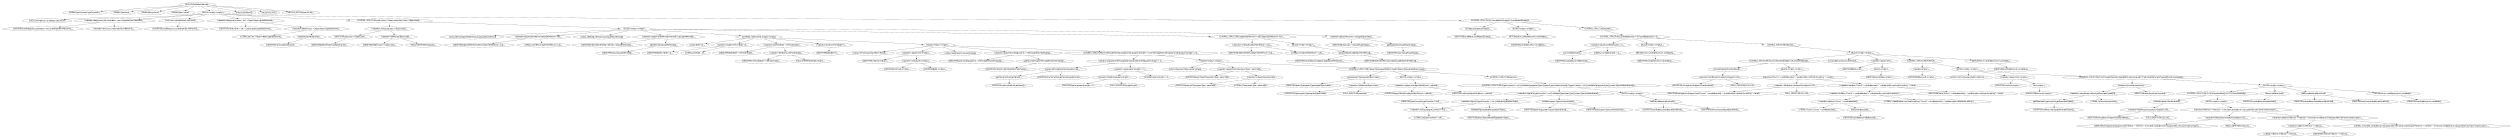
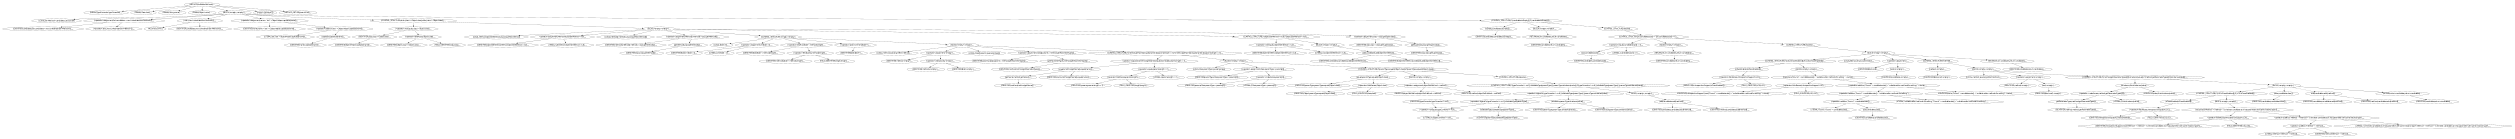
  digraph {
    fontname=Montserrat
    node [fontname=Montserrat]
    edge [fontname=Montserrat]
    n1 [label=<(METHOD,findSetterMethods)<SUB>267</SUB>>]
    n2 [label=<(PARAM,TypeConverter typeConverter)<SUB>267</SUB>>]
    n3 [label=<(PARAM,Class clazz)<SUB>267</SUB>>]
    n4 [label=<(PARAM,String name)<SUB>267</SUB>>]
    n5 [label=<(PARAM,Object value)<SUB>267</SUB>>]
    n6 [label=<(BLOCK,&lt;empty&gt;,&lt;empty&gt;)<SUB>267</SUB>>]
    n7 [label=<(MODIFIER,PRIVATE)>]
    n8 [label=<(MODIFIER,STATIC)>]
    n9 [label=<(METHOD_RETURN,java.util.Set)<SUB>267</SUB>>]
    n10 [label=<(LOCAL,Set&lt;Method&gt; candidates: java.util.Set)>]
    n11 [label=<(&lt;operator&gt;.assignment,Set candidates = new LinkedHashSet&lt;Method&gt;())<SUB>268</SUB>>]
    n12 [label=<(&lt;init&gt;,new LinkedHashSet&lt;Method&gt;())<SUB>268</SUB>>]
    n13 [label=<(&lt;operator&gt;.assignment,name = &quot;set&quot; + ObjectHelper.capitalize(name))<SUB>271</SUB>>]
    n14 [label=<(CONTROL_STRUCTURE,while (clazz != Object.class),while (clazz != Object.class))<SUB>272</SUB>>]
    n15 [label=<(CONTROL_STRUCTURE,if (candidates.isEmpty()),if (candidates.isEmpty()))<SUB>294</SUB>>]
    n16 [label=<(IDENTIFIER,candidates,Set candidates = new LinkedHashSet&lt;Method&gt;())<SUB>268</SUB>>]
    n17 [label=<(&lt;operator&gt;.alloc,new LinkedHashSet&lt;Method&gt;())<SUB>268</SUB>>]
    n18 [label=<(IDENTIFIER,candidates,new LinkedHashSet&lt;Method&gt;())<SUB>268</SUB>>]
    n19 [label=<(IDENTIFIER,name,name = &quot;set&quot; + ObjectHelper.capitalize(name))<SUB>271</SUB>>]
    n20 [label=<(&lt;operator&gt;.addition,&quot;set&quot; + ObjectHelper.capitalize(name))<SUB>271</SUB>>]
    n21 [label=<(&lt;operator&gt;.notEquals,clazz != Object.class)<SUB>272</SUB>>]
    n22 [label=<(BLOCK,&lt;empty&gt;,&lt;empty&gt;)<SUB>272</SUB>>]
    n23 [label=<(isEmpty,candidates.isEmpty())<SUB>294</SUB>>]
    n24 [label=<(BLOCK,&lt;empty&gt;,&lt;empty&gt;)<SUB>294</SUB>>]
    n25 [label=<(CONTROL_STRUCTURE,else,else)<SUB>296</SUB>>]
    n26 [label=<(LITERAL,&quot;set&quot;,&quot;set&quot; + ObjectHelper.capitalize(name))<SUB>271</SUB>>]
    n27 [label=<(capitalize,capitalize(name))<SUB>271</SUB>>]
    n28 [label=<(IDENTIFIER,name,capitalize(name))<SUB>271</SUB>>]
    n29 [label=<(IDENTIFIER,ObjectHelper,capitalize(name))<SUB>271</SUB>>]
    n30 [label=<(IDENTIFIER,clazz,clazz != Object.class)<SUB>272</SUB>>]
    n31 [label=<(&lt;operator&gt;.fieldAccess,Object.class)<SUB>272</SUB>>]
    n32 [label=<(LOCAL,Method objectSetMethod: java.lang.reflect.Method)>]
    n33 [label=<(&lt;operator&gt;.assignment,Method objectSetMethod = null)<SUB>275</SUB>>]
    n34 [label=<(LOCAL,Method[] methods: java.lang.reflect.Method[])>]
    n35 [label=<(&lt;operator&gt;.assignment,Method[] methods = clazz.getMethods())<SUB>276</SUB>>]
    n36 [label=<(CONTROL_STRUCTURE,&lt;empty&gt;,&lt;empty&gt;)>]
    n37 [label=<(CONTROL_STRUCTURE,if (objectSetMethod != null),if (objectSetMethod != null))<SUB>288</SUB>>]
    n38 [label=<(&lt;operator&gt;.assignment,clazz = clazz.getSuperclass())<SUB>291</SUB>>]
    n39 [label=<(IDENTIFIER,Object,clazz != Object.class)<SUB>272</SUB>>]
    n40 [label=<(FIELD_IDENTIFIER,class,class)<SUB>272</SUB>>]
    n41 [label=<(IDENTIFIER,objectSetMethod,Method objectSetMethod = null)<SUB>275</SUB>>]
    n42 [label=<(LITERAL,null,Method objectSetMethod = null)<SUB>275</SUB>>]
    n43 [label=<(IDENTIFIER,methods,Method[] methods = clazz.getMethods())<SUB>276</SUB>>]
    n44 [label=<(getMethods,clazz.getMethods())<SUB>276</SUB>>]
    n45 [label=<(LOCAL,$idx1: int)<SUB>277</SUB>>]
    n46 [label=<(&lt;operator&gt;.assignment,int $idx1 = 0)<SUB>277</SUB>>]
    n47 [label=<(&lt;operator&gt;.lessThan,$idx1 &lt; methods.length)<SUB>277</SUB>>]
    n48 [label=<(&lt;operator&gt;.postIncrement,$idx1++)<SUB>277</SUB>>]
    n49 [label=<(BLOCK,&lt;empty&gt;,&lt;empty&gt;)<SUB>277</SUB>>]
    n50 [label=<(&lt;operator&gt;.notEquals,objectSetMethod != null)<SUB>288</SUB>>]
    n51 [label=<(BLOCK,&lt;empty&gt;,&lt;empty&gt;)<SUB>288</SUB>>]
    n52 [label=<(IDENTIFIER,clazz,clazz = clazz.getSuperclass())<SUB>291</SUB>>]
    n53 [label=<(getSuperclass,clazz.getSuperclass())<SUB>291</SUB>>]
    n54 [label=<(IDENTIFIER,clazz,clazz.getMethods())<SUB>276</SUB>>]
    n55 [label=<(IDENTIFIER,$idx1,int $idx1 = 0)<SUB>277</SUB>>]
    n56 [label=<(LITERAL,0,int $idx1 = 0)<SUB>277</SUB>>]
    n57 [label=<(IDENTIFIER,$idx1,$idx1 &lt; methods.length)<SUB>277</SUB>>]
    n58 [label=<(&lt;operator&gt;.fieldAccess,methods.length)<SUB>277</SUB>>]
    n59 [label=<(IDENTIFIER,$idx1,$idx1++)<SUB>277</SUB>>]
    n60 [label=<(LOCAL,method: java.lang.reflect.Method)<SUB>277</SUB>>]
    n61 [label=<(&lt;operator&gt;.assignment,&lt;empty&gt;)<SUB>277</SUB>>]
    n62 [label=<(LOCAL,Class[] params: java.lang.Class[])>]
    n63 [label=<(&lt;operator&gt;.assignment,Class[] params = method.getParameterTypes())<SUB>278</SUB>>]
    n64 [label=<(CONTROL_STRUCTURE,if (method.getName().equals(name) &amp;&amp; params.length == 1),if (method.getName().equals(name) &amp;&amp; params.length == 1))<SUB>279</SUB>>]
    n65 [label=<(IDENTIFIER,methods,$idx1 &lt; methods.length)<SUB>277</SUB>>]
    n66 [label=<(FIELD_IDENTIFIER,length,length)<SUB>277</SUB>>]
    n67 [label=<(IDENTIFIER,method,&lt;empty&gt;)<SUB>277</SUB>>]
    n68 [label=<(&lt;operator&gt;.indexAccess,&lt;empty&gt;)<SUB>277</SUB>>]
    n69 [label=<(IDENTIFIER,params,Class[] params = method.getParameterTypes())<SUB>278</SUB>>]
    n70 [label=<(getParameterTypes,method.getParameterTypes())<SUB>278</SUB>>]
    n71 [label=<(&lt;operator&gt;.logicalAnd,method.getName().equals(name) &amp;&amp; params.length == 1)<SUB>279</SUB>>]
    n72 [label=<(BLOCK,&lt;empty&gt;,&lt;empty&gt;)<SUB>279</SUB>>]
    n73 [label=<(IDENTIFIER,methods,&lt;empty&gt;)<SUB>277</SUB>>]
    n74 [label=<(IDENTIFIER,$idx1,&lt;empty&gt;)<SUB>277</SUB>>]
    n75 [label=<(IDENTIFIER,method,method.getParameterTypes())<SUB>278</SUB>>]
    n76 [label=<(equals,method.getName().equals(name))<SUB>279</SUB>>]
    n77 [label=<(&lt;operator&gt;.equals,params.length == 1)<SUB>279</SUB>>]
    n78 [label=<(LOCAL,Class paramType: java.lang.Class)>]
    n79 [label=<(&lt;operator&gt;.assignment,Class paramType = params[0])<SUB>280</SUB>>]
    n80 [label=<(CONTROL_STRUCTURE,if (paramType.equals(Object.class)),if (paramType.equals(Object.class)))<SUB>281</SUB>>]
    n81 [label=<(getName,method.getName())<SUB>279</SUB>>]
    n82 [label=<(IDENTIFIER,name,method.getName().equals(name))<SUB>279</SUB>>]
    n83 [label=<(&lt;operator&gt;.fieldAccess,params.length)<SUB>279</SUB>>]
    n84 [label=<(LITERAL,1,params.length == 1)<SUB>279</SUB>>]
    n85 [label=<(IDENTIFIER,method,method.getName())<SUB>279</SUB>>]
    n86 [label=<(IDENTIFIER,params,params.length == 1)<SUB>279</SUB>>]
    n87 [label=<(FIELD_IDENTIFIER,length,length)<SUB>279</SUB>>]
    n88 [label=<(IDENTIFIER,paramType,Class paramType = params[0])<SUB>280</SUB>>]
    n89 [label=<(&lt;operator&gt;.indexAccess,params[0])<SUB>280</SUB>>]
    n90 [label=<(equals,paramType.equals(Object.class))<SUB>281</SUB>>]
    n91 [label=<(BLOCK,&lt;empty&gt;,&lt;empty&gt;)<SUB>281</SUB>>]
    n92 [label=<(CONTROL_STRUCTURE,else,else)<SUB>283</SUB>>]
    n93 [label=<(IDENTIFIER,params,Class paramType = params[0])<SUB>280</SUB>>]
    n94 [label=<(LITERAL,0,Class paramType = params[0])<SUB>280</SUB>>]
    n95 [label=<(IDENTIFIER,paramType,paramType.equals(Object.class))<SUB>281</SUB>>]
    n96 [label=<(&lt;operator&gt;.fieldAccess,Object.class)<SUB>281</SUB>>]
    n97 [label=<(&lt;operator&gt;.assignment,objectSetMethod = method)<SUB>282</SUB>>]
    n98 [label=<(CONTROL_STRUCTURE,if (typeConverter != null || isSettableType(paramType) || paramType.isInstance(value)),if (typeConverter != null || isSettableType(paramType) || paramType.isInstance(value)))<SUB>283</SUB>>]
    n99 [label=<(IDENTIFIER,Object,paramType.equals(Object.class))<SUB>281</SUB>>]
    n100 [label=<(FIELD_IDENTIFIER,class,class)<SUB>281</SUB>>]
    n101 [label=<(IDENTIFIER,objectSetMethod,objectSetMethod = method)<SUB>282</SUB>>]
    n102 [label=<(IDENTIFIER,method,objectSetMethod = method)<SUB>282</SUB>>]
    n103 [label=<(&lt;operator&gt;.logicalOr,typeConverter != null || isSettableType(paramType) || paramType.isInstance(value))<SUB>283</SUB>>]
    n104 [label=<(BLOCK,&lt;empty&gt;,&lt;empty&gt;)<SUB>283</SUB>>]
    n105 [label=<(&lt;operator&gt;.logicalOr,typeConverter != null || isSettableType(paramType))<SUB>283</SUB>>]
    n106 [label=<(isInstance,paramType.isInstance(value))<SUB>283</SUB>>]
    n107 [label=<(add,candidates.add(method))<SUB>284</SUB>>]
    n108 [label=<(&lt;operator&gt;.notEquals,typeConverter != null)<SUB>283</SUB>>]
    n109 [label=<(isSettableType,isSettableType(paramType))<SUB>283</SUB>>]
    n110 [label=<(IDENTIFIER,paramType,paramType.isInstance(value))<SUB>283</SUB>>]
    n111 [label=<(IDENTIFIER,value,paramType.isInstance(value))<SUB>283</SUB>>]
    n112 [label=<(LITERAL,null,typeConverter != null)<SUB>283</SUB>>]
    n113 [label=<(IDENTIFIER,paramType,isSettableType(paramType))<SUB>283</SUB>>]
    n114 [label=<(IDENTIFIER,typeConverter,typeConverter != null)<SUB>283</SUB>>]
    n115 [label=<(IDENTIFIER,candidates,candidates.add(method))<SUB>284</SUB>>]
    n116 [label=<(IDENTIFIER,method,candidates.add(method))<SUB>284</SUB>>]
    n117 [label=<(IDENTIFIER,objectSetMethod,objectSetMethod != null)<SUB>288</SUB>>]
    n118 [label=<(LITERAL,null,objectSetMethod != null)<SUB>288</SUB>>]
    n119 [label=<(add,candidates.add(objectSetMethod))<SUB>289</SUB>>]
    n120 [label=<(IDENTIFIER,candidates,candidates.add(objectSetMethod))<SUB>289</SUB>>]
    n121 [label=<(IDENTIFIER,objectSetMethod,candidates.add(objectSetMethod))<SUB>289</SUB>>]
    n122 [label=<(IDENTIFIER,clazz,clazz.getSuperclass())<SUB>291</SUB>>]
    n123 [label=<(IDENTIFIER,candidates,candidates.isEmpty())<SUB>294</SUB>>]
    n124 [label=<(RETURN,return candidates;,return candidates;)<SUB>295</SUB>>]
    n125 [label=<(CONTROL_STRUCTURE,if (candidates.size() == 1),if (candidates.size() == 1))<SUB>296</SUB>>]
    n126 [label=<(IDENTIFIER,candidates,return candidates;)<SUB>295</SUB>>]
    n127 [label=<(&lt;operator&gt;.equals,candidates.size() == 1)<SUB>296</SUB>>]
    n128 [label=<(BLOCK,&lt;empty&gt;,&lt;empty&gt;)<SUB>296</SUB>>]
    n129 [label=<(CONTROL_STRUCTURE,else,else)<SUB>299</SUB>>]
    n130 [label=<(size,candidates.size())<SUB>296</SUB>>]
    n131 [label=<(LITERAL,1,candidates.size() == 1)<SUB>296</SUB>>]
    n132 [label=<(RETURN,return candidates;,return candidates;)<SUB>298</SUB>>]
    n133 [label=<(BLOCK,&lt;empty&gt;,&lt;empty&gt;)<SUB>299</SUB>>]
    n134 [label=<(IDENTIFIER,candidates,candidates.size())<SUB>296</SUB>>]
    n135 [label=<(IDENTIFIER,candidates,return candidates;)<SUB>298</SUB>>]
    n136 [label=<(CONTROL_STRUCTURE,if (LOG.isTraceEnabled()),if (LOG.isTraceEnabled()))<SUB>301</SUB>>]
    n137 [label=<(LOCAL,$iterLocal1: java.util.Iterator)<SUB>305</SUB>>]
    n138 [label=<(&lt;operator&gt;.assignment,)<SUB>305</SUB>>]
    n139 [label=<(CONTROL_STRUCTURE,FOR,FOR)<SUB>305</SUB>>]
    n140 [label=<(RETURN,return candidates;,return candidates;)<SUB>317</SUB>>]
    n141 [label=<(isTraceEnabled,isTraceEnabled())<SUB>301</SUB>>]
    n142 [label=<(BLOCK,&lt;empty&gt;,&lt;empty&gt;)<SUB>301</SUB>>]
    n143 [label=<(IDENTIFIER,$iterLocal1,)<SUB>305</SUB>>]
    n144 [label=<(iterator,&lt;empty&gt;)<SUB>305</SUB>>]
    n145 [label=<(hasNext,&lt;empty&gt;)<SUB>305</SUB>>]
    n146 [label=<(BLOCK,&lt;empty&gt;,&lt;empty&gt;)<SUB>305</SUB>>]
    n147 [label=<(IDENTIFIER,candidates,return candidates;)<SUB>317</SUB>>]
    n148 [label=<(&lt;operator&gt;.fieldAccess,IntrospectionSupport.LOG)<SUB>301</SUB>>]
    n149 [label=<(trace,trace(&quot;Found &quot; + candidates.size() + &quot; suitable setter methods for setting &quot; + name))<SUB>302</SUB>>]
    n150 [label=<(IDENTIFIER,IntrospectionSupport,isTraceEnabled())<SUB>301</SUB>>]
    n151 [label=<(FIELD_IDENTIFIER,LOG,LOG)<SUB>301</SUB>>]
    n152 [label=<(&lt;operator&gt;.fieldAccess,IntrospectionSupport.LOG)<SUB>302</SUB>>]
    n153 [label=<(&lt;operator&gt;.addition,&quot;Found &quot; + candidates.size() + &quot; suitable setter methods for setting &quot; + name)<SUB>302</SUB>>]
    n154 [label=<(IDENTIFIER,IntrospectionSupport,trace(&quot;Found &quot; + candidates.size() + &quot; suitable setter methods for setting &quot; + name))<SUB>302</SUB>>]
    n155 [label=<(FIELD_IDENTIFIER,LOG,LOG)<SUB>302</SUB>>]
    n156 [label=<(&lt;operator&gt;.addition,&quot;Found &quot; + candidates.size() + &quot; suitable setter methods for setting &quot;)<SUB>302</SUB>>]
    n157 [label=<(IDENTIFIER,name,&quot;Found &quot; + candidates.size() + &quot; suitable setter methods for setting &quot; + name)<SUB>302</SUB>>]
    n158 [label=<(&lt;operator&gt;.addition,&quot;Found &quot; + candidates.size())<SUB>302</SUB>>]
    n159 [label=<(LITERAL,&quot; suitable setter methods for setting &quot;,&quot;Found &quot; + candidates.size() + &quot; suitable setter methods for setting &quot;)<SUB>302</SUB>>]
    n160 [label=<(LITERAL,&quot;Found &quot;,&quot;Found &quot; + candidates.size())<SUB>302</SUB>>]
    n161 [label=<(size,candidates.size())<SUB>302</SUB>>]
    n162 [label=<(IDENTIFIER,candidates,candidates.size())<SUB>302</SUB>>]
    n163 [label=<(IDENTIFIER,candidates,&lt;empty&gt;)<SUB>305</SUB>>]
    n164 [label=<(IDENTIFIER,$iterLocal1,&lt;empty&gt;)<SUB>305</SUB>>]
    n165 [label=<(LOCAL,method: java.lang.reflect.Method)<SUB>305</SUB>>]
    n166 [label=<(&lt;operator&gt;.assignment,&lt;empty&gt;)<SUB>305</SUB>>]
    n167 [label=<(CONTROL_STRUCTURE,if (method.getParameterTypes()[0].isInstance(value)),if (method.getParameterTypes()[0].isInstance(value)))<SUB>306</SUB>>]
    n168 [label=<(IDENTIFIER,method,&lt;empty&gt;)<SUB>305</SUB>>]
    n169 [label=<(next,&lt;empty&gt;)<SUB>305</SUB>>]
    n170 [label=<(isInstance,this.isInstance(value))<SUB>306</SUB>>]
    n171 [label=<(BLOCK,&lt;empty&gt;,&lt;empty&gt;)<SUB>306</SUB>>]
    n172 [label=<(IDENTIFIER,$iterLocal1,&lt;empty&gt;)<SUB>305</SUB>>]
    n173 [label=<(&lt;operator&gt;.indexAccess,method.getParameterTypes()[0])<SUB>306</SUB>>]
    n174 [label=<(IDENTIFIER,value,this.isInstance(value))<SUB>306</SUB>>]
    n175 [label=<(CONTROL_STRUCTURE,if (LOG.isTraceEnabled()),if (LOG.isTraceEnabled()))<SUB>307</SUB>>]
    n176 [label=<(clear,candidates.clear())<SUB>311</SUB>>]
    n177 [label=<(add,candidates.add(method))<SUB>312</SUB>>]
    n178 [label=<(RETURN,return candidates;,return candidates;)<SUB>313</SUB>>]
    n179 [label=<(getParameterTypes,method.getParameterTypes())<SUB>306</SUB>>]
    n180 [label=<(LITERAL,0,this.isInstance(value))<SUB>306</SUB>>]
    n181 [label=<(IDENTIFIER,method,method.getParameterTypes())<SUB>306</SUB>>]
    n182 [label=<(isTraceEnabled,isTraceEnabled())<SUB>307</SUB>>]
    n183 [label=<(BLOCK,&lt;empty&gt;,&lt;empty&gt;)<SUB>307</SUB>>]
    n184 [label=<(IDENTIFIER,candidates,candidates.clear())<SUB>311</SUB>>]
    n185 [label=<(IDENTIFIER,candidates,candidates.add(method))<SUB>312</SUB>>]
    n186 [label=<(IDENTIFIER,method,candidates.add(method))<SUB>312</SUB>>]
    n187 [label=<(IDENTIFIER,candidates,return candidates;)<SUB>313</SUB>>]
    n188 [label=<(&lt;operator&gt;.fieldAccess,IntrospectionSupport.LOG)<SUB>307</SUB>>]
    n189 [label=<(trace,trace(&quot;Method &quot; + method + &quot; is the best candidate as it has parameter with same instance type&quot;))<SUB>308</SUB>>]
    n190 [label=<(IDENTIFIER,IntrospectionSupport,isTraceEnabled())<SUB>307</SUB>>]
    n191 [label=<(FIELD_IDENTIFIER,LOG,LOG)<SUB>307</SUB>>]
    n192 [label=<(&lt;operator&gt;.fieldAccess,IntrospectionSupport.LOG)<SUB>308</SUB>>]
    n193 [label=<(&lt;operator&gt;.addition,&quot;Method &quot; + method + &quot; is the best candidate as it has parameter with same instance type&quot;)<SUB>308</SUB>>]
    n194 [label=<(IDENTIFIER,IntrospectionSupport,trace(&quot;Method &quot; + method + &quot; is the best candidate as it has parameter with same instance type&quot;))<SUB>308</SUB>>]
    n195 [label=<(FIELD_IDENTIFIER,LOG,LOG)<SUB>308</SUB>>]
    n196 [label=<(&lt;operator&gt;.addition,&quot;Method &quot; + method)<SUB>308</SUB>>]
    n197 [label=<(LITERAL,&quot; is the best candidate as it has parameter with same instance type&quot;,&quot;Method &quot; + method + &quot; is the best candidate as it has parameter with same instance type&quot;)<SUB>308</SUB>>]
    n198 [label=<(LITERAL,&quot;Method &quot;,&quot;Method &quot; + method)<SUB>308</SUB>>]
    n199 [label=<(IDENTIFIER,method,&quot;Method &quot; + method)<SUB>308</SUB>>]
    n1 -> n2
    n1 -> n3
    n1 -> n4
    n1 -> n5
    n1 -> n6
    n1 -> n7
-   n1 -> n8
+   n12 -> n8
    n1 -> n9
    n6 -> n10
    n6 -> n11
    n6 -> n12
    n6 -> n13
    n6 -> n14
    n6 -> n15
    n11 -> n16
    n11 -> n17
    n12 -> n18
    n13 -> n19
    n13 -> n20
    n14 -> n21
    n14 -> n22
    n15 -> n23
    n15 -> n24
    n15 -> n25
    n20 -> n26
    n20 -> n27
    n21 -> n30
    n21 -> n31
    n22 -> n32
    n22 -> n33
    n22 -> n34
    n22 -> n35
    n22 -> n36
    n22 -> n37
    n22 -> n38
    n23 -> n123
    n24 -> n124
    n25 -> n125
    n27 -> n28
    n30 -> n29
    n31 -> n39
    n31 -> n40
    n33 -> n41
    n33 -> n42
    n35 -> n43
    n35 -> n44
    n36 -> n45
    n36 -> n46
    n36 -> n47
    n36 -> n48
    n36 -> n49
    n37 -> n50
    n37 -> n51
    n38 -> n52
    n38 -> n53
    n44 -> n54
    n46 -> n55
    n46 -> n56
    n47 -> n57
    n47 -> n58
    n48 -> n59
    n49 -> n60
    n49 -> n61
    n49 -> n62
    n49 -> n63
    n49 -> n64
    n50 -> n117
    n50 -> n118
    n51 -> n119
    n53 -> n122
    n58 -> n65
    n58 -> n66
    n61 -> n67
    n61 -> n68
    n63 -> n69
    n63 -> n70
    n64 -> n71
    n64 -> n72
    n68 -> n73
    n68 -> n74
    n70 -> n75
    n71 -> n76
    n71 -> n77
    n72 -> n78
    n72 -> n79
    n72 -> n80
    n76 -> n81
    n76 -> n82
    n77 -> n83
    n77 -> n84
    n79 -> n88
    n79 -> n89
    n80 -> n90
    n80 -> n91
    n80 -> n92
    n81 -> n85
    n83 -> n86
    n83 -> n87
    n89 -> n93
    n89 -> n94
    n90 -> n95
    n90 -> n96
    n91 -> n97
    n92 -> n98
    n96 -> n99
    n96 -> n100
    n97 -> n101
    n97 -> n102
    n98 -> n103
    n98 -> n104
    n103 -> n105
    n103 -> n106
    n104 -> n107
    n105 -> n108
    n105 -> n109
    n106 -> n110
    n106 -> n111
    n107 -> n115
    n107 -> n116
    n108 -> n112
    n109 -> n113
    n114 -> n108
    n119 -> n120
    n119 -> n121
    n124 -> n126
    n125 -> n127
    n125 -> n128
    n125 -> n129
    n127 -> n130
    n127 -> n131
    n128 -> n132
    n129 -> n133
    n130 -> n134
    n132 -> n135
    n133 -> n136
    n133 -> n137
    n133 -> n138
    n133 -> n139
    n133 -> n140
    n136 -> n141
    n136 -> n142
    n138 -> n143
    n138 -> n144
    n139 -> n145
    n139 -> n146
    n140 -> n147
    n141 -> n148
    n142 -> n149
    n144 -> n163
    n145 -> n164
    n146 -> n165
    n146 -> n166
    n146 -> n167
    n148 -> n150
    n148 -> n151
    n149 -> n152
    n149 -> n153
    n152 -> n154
    n152 -> n155
    n153 -> n156
    n153 -> n157
    n156 -> n158
    n156 -> n159
    n158 -> n160
    n158 -> n161
    n161 -> n162
    n166 -> n168
    n166 -> n169
    n167 -> n170
    n167 -> n171
    n169 -> n172
    n170 -> n173
    n170 -> n174
    n171 -> n175
    n171 -> n176
    n171 -> n177
    n171 -> n178
    n173 -> n179
    n173 -> n180
    n175 -> n182
    n175 -> n183
    n176 -> n184
    n177 -> n185
    n177 -> n186
    n178 -> n187
    n179 -> n181
    n182 -> n188
    n183 -> n189
    n188 -> n190
    n188 -> n191
    n189 -> n192
    n189 -> n193
    n192 -> n194
    n192 -> n195
    n193 -> n196
    n193 -> n197
    n196 -> n198
    n196 -> n199
  }
